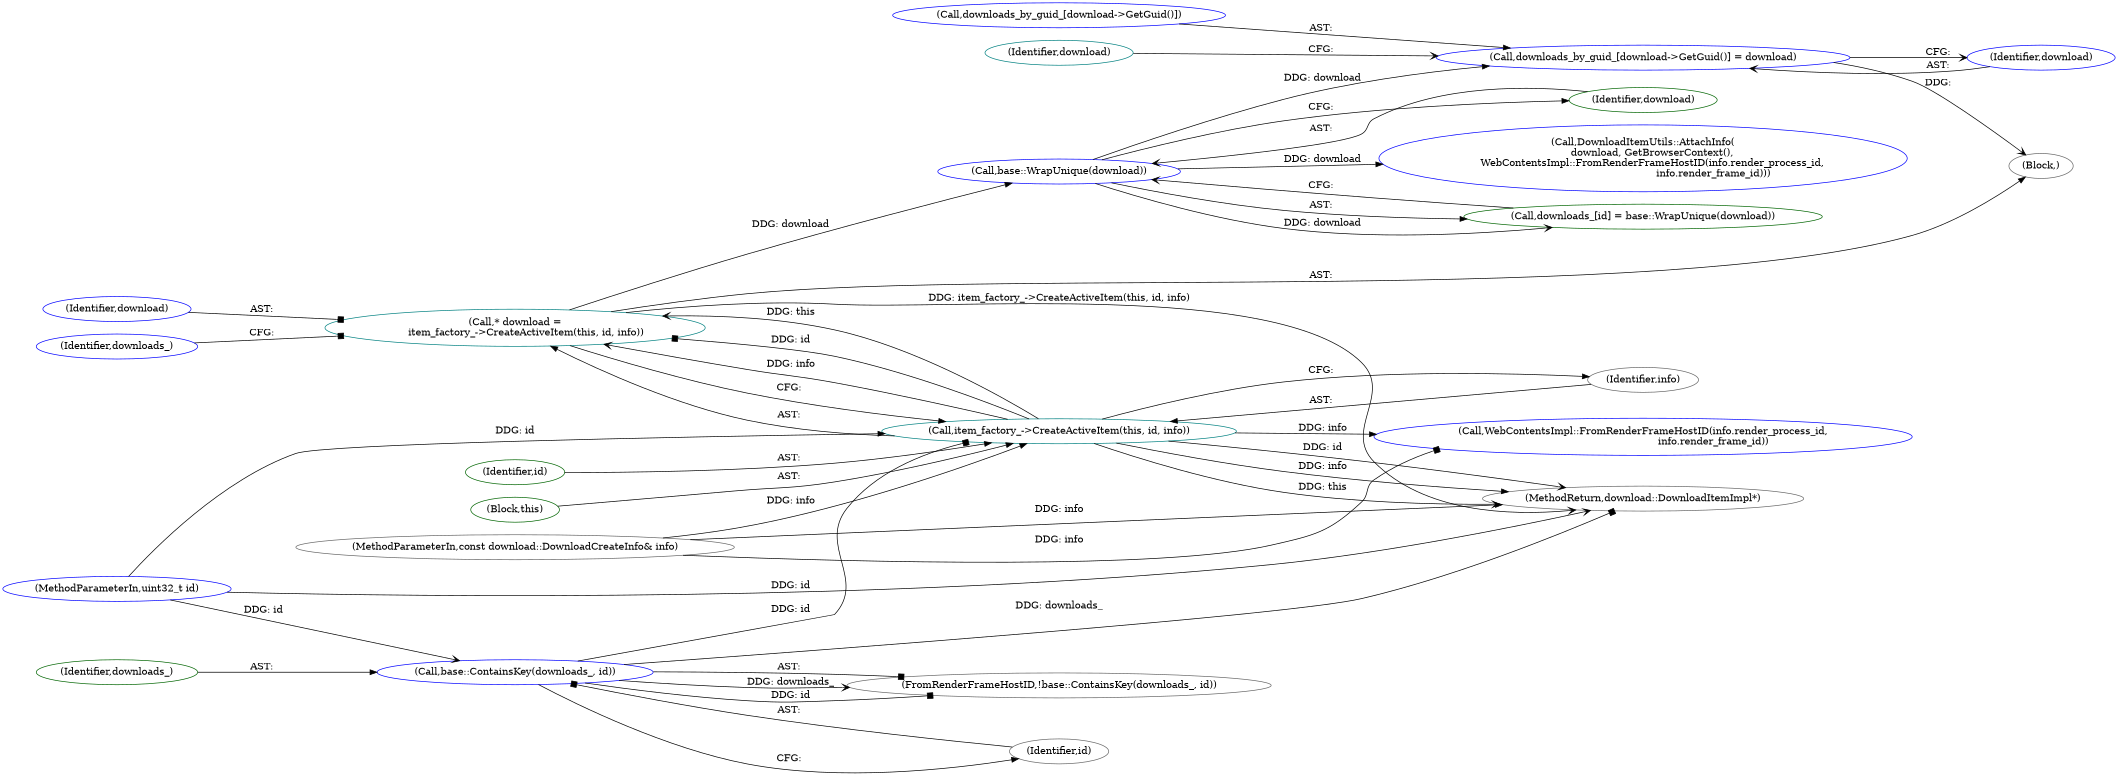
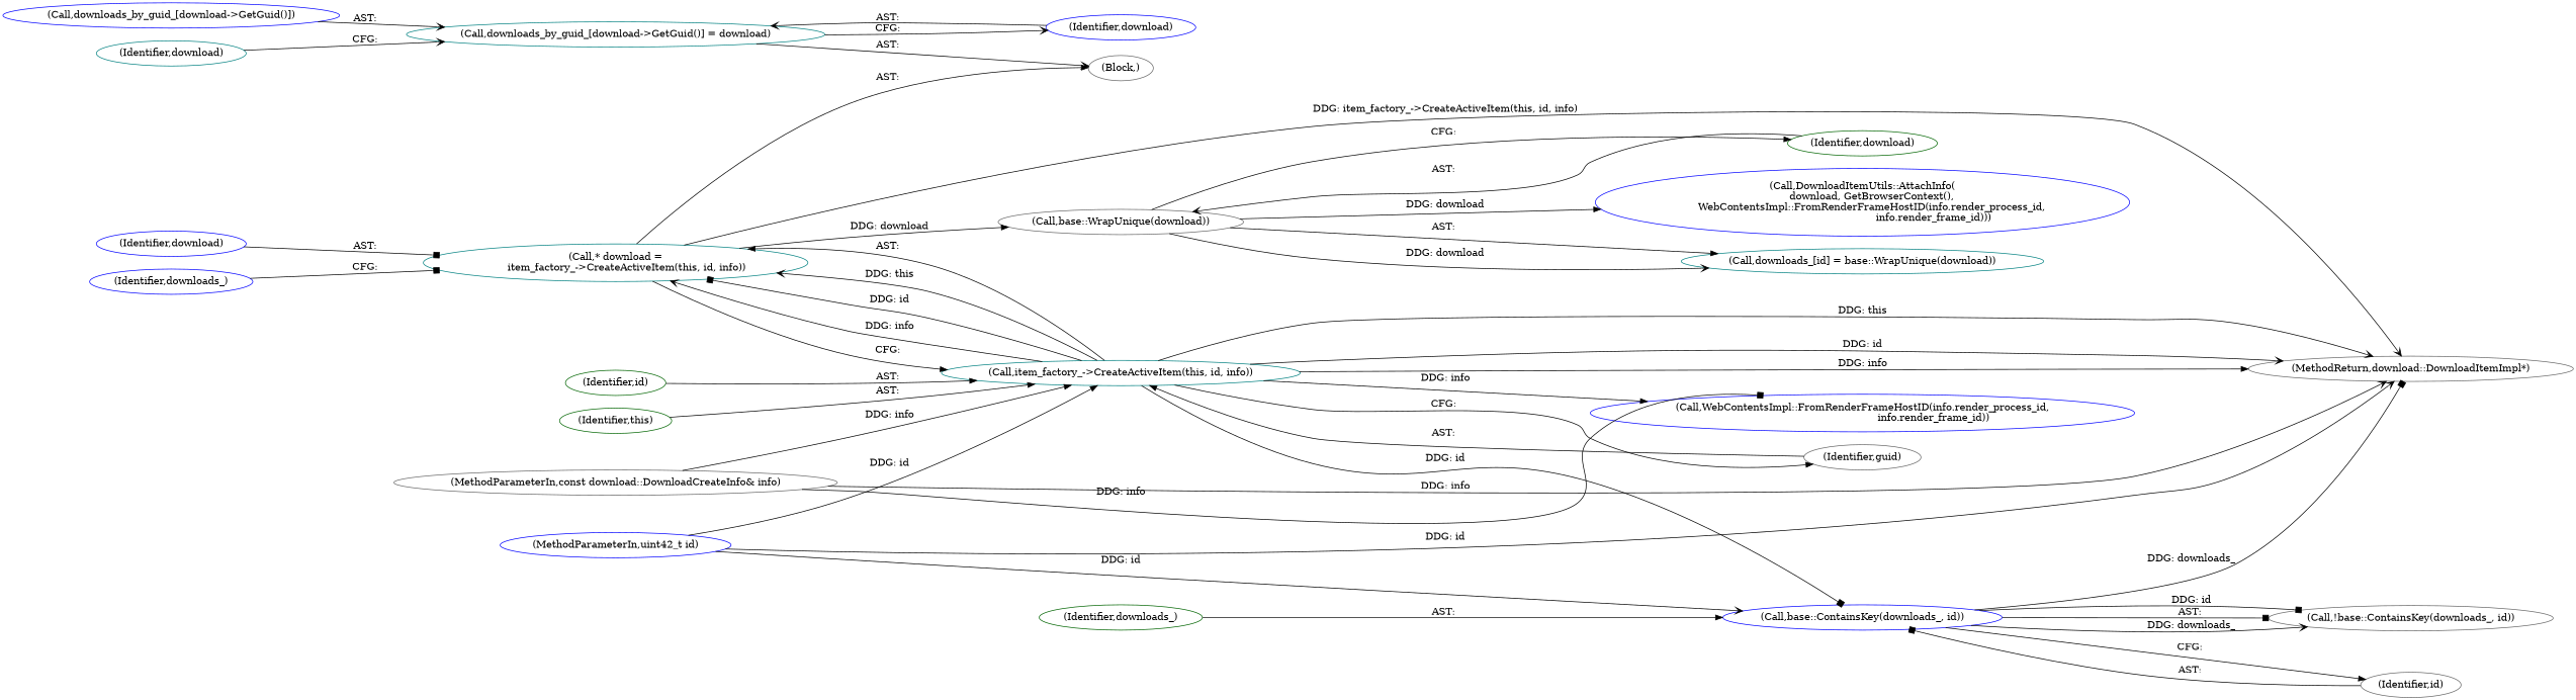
  digraph {
    rankdir=LR
    node [color=blue]
    edge [arrowhead=normal]
-   n1 [label="(Call,downloads_by_guid_[download->GetGuid()] = download)"]
+   n1 [color=teal label="(Call,downloads_by_guid_[download->GetGuid()] = download)"]
    n2 [label="(Identifier,download)"]
    n3 [color=gray40 label="(Block,)"]
    n4 [color=gray40 label="(MethodReturn,download::DownloadItemImpl*)"]
-   n5 [label="(Call,base::WrapUnique(download))"]
+   n5 [color=gray40 label="(Call,base::WrapUnique(download))"]
    n6 [color=darkgreen label="(Identifier,download)"]
    n7 [label="(Call,DownloadItemUtils::AttachInfo(\n      download, GetBrowserContext(),\n      WebContentsImpl::FromRenderFrameHostID(info.render_process_id,\n                                             info.render_frame_id)))"]
-   n8 [color=darkgreen label="(Call,downloads_[id] = base::WrapUnique(download))"]
+   n8 [color=teal label="(Call,downloads_[id] = base::WrapUnique(download))"]
    n9 [color=teal label="(Call,* download =\n       item_factory_->CreateActiveItem(this, id, info))"]
    n10 [color=teal label="(Call,item_factory_->CreateActiveItem(this, id, info))"]
-   n11 [color=gray40 label="(Identifier,info)"]
+   n11 [color=gray40 label="(Identifier,guid)"]
    n12 [label="(Call,WebContentsImpl::FromRenderFrameHostID(info.render_process_id,\n                                             info.render_frame_id))"]
    n13 [label="(Call,base::ContainsKey(downloads_, id))"]
-   n14 [color=gray40 label="(FromRenderFrameHostID,!base::ContainsKey(downloads_, id))"]
+   n14 [color=gray40 label="(Call,!base::ContainsKey(downloads_, id))"]
    n15 [color=gray40 label="(Identifier,id)"]
-   n16 [label="(MethodParameterIn,uint32_t id)"]
+   n16 [label="(MethodParameterIn,uint42_t id)"]
    n17 [color=gray40 label="(MethodParameterIn,const download::DownloadCreateInfo& info)"]
    n18 [color=darkgreen label="(Identifier,id)"]
    n19 [label="(Call,downloads_by_guid_[download->GetGuid()])"]
    n20 [color=darkgreen label="(Identifier,downloads_)"]
    n21 [label="(Identifier,download)"]
-   n22 [color=darkgreen label="(Block,this)"]
+   n22 [color=darkgreen label="(Identifier,this)"]
    n23 [label="(Identifier,downloads_)"]
    n24 [color=teal label="(Identifier,download)"]
    n1 -> n2 [arrowhead=vee label="CFG: "]
-   n1 -> n3 [arrowhead=vee label="DDG: "]
+   n1 -> n3 [arrowhead=vee label="AST: "]
    n2 -> n1 [arrowhead=vee label="AST: "]
-   n5 -> n1 [label="DDG: download"]
    n5 -> n6 [label="CFG: "]
    n5 -> n7 [label="DDG: download"]
    n5 -> n8 [label="AST: "]
    n5 -> n8 [arrowhead=vee label="DDG: download"]
    n6 -> n5 [arrowhead=vee label="AST: "]
-   n8 -> n5 [arrowhead=vee label="CFG: "]
    n9 -> n3 [label="AST: "]
    n9 -> n4 [arrowhead=vee label="DDG: item_factory_->CreateActiveItem(this, id, info)"]
    n9 -> n5 [label="DDG: download"]
    n9 -> n10 [label="CFG: "]
    n10 -> n4 [label="DDG: info"]
    n10 -> n4 [arrowhead=vee label="DDG: this"]
    n10 -> n4 [arrowhead=vee label="DDG: id"]
    n10 -> n9 [label="AST: "]
    n10 -> n9 [arrowhead=vee label="DDG: this"]
    n10 -> n9 [arrowhead=box label="DDG: id"]
    n10 -> n9 [arrowhead=vee label="DDG: info"]
    n10 -> n11 [label="CFG: "]
    n10 -> n12 [label="DDG: info"]
    n11 -> n10 [label="AST: "]
    n13 -> n4 [arrowhead=box label="DDG: downloads_"]
-   n13 -> n10 [arrowhead=box label="DDG: id"]
+   n10 -> n13 [arrowhead=box label="DDG: id"]
    n13 -> n14 [arrowhead=box label="AST: "]
    n13 -> n14 [arrowhead=vee label="DDG: downloads_"]
    n13 -> n14 [arrowhead=box label="DDG: id"]
    n13 -> n15 [label="CFG: "]
    n15 -> n13 [arrowhead=box label="AST: "]
    n16 -> n4 [arrowhead=vee label="DDG: id"]
    n16 -> n10 [label="DDG: id"]
    n16 -> n13 [arrowhead=vee label="DDG: id"]
-   n17 -> n4 [label="DDG: info"]
+   n17 -> n4 [arrowhead=vee label="DDG: info"]
    n17 -> n10 [label="DDG: info"]
    n17 -> n12 [arrowhead=box label="DDG: info"]
    n18 -> n10 [label="AST: "]
-   n19 -> n1 [label="AST: "]
+   n19 -> n1 [arrowhead=vee label="AST: "]
    n20 -> n13 [label="AST: "]
    n21 -> n9 [arrowhead=box label="AST: "]
    n22 -> n10 [label="AST: "]
    n23 -> n9 [arrowhead=box label="CFG: "]
    n24 -> n1 [arrowhead=vee label="CFG: "]
  }
